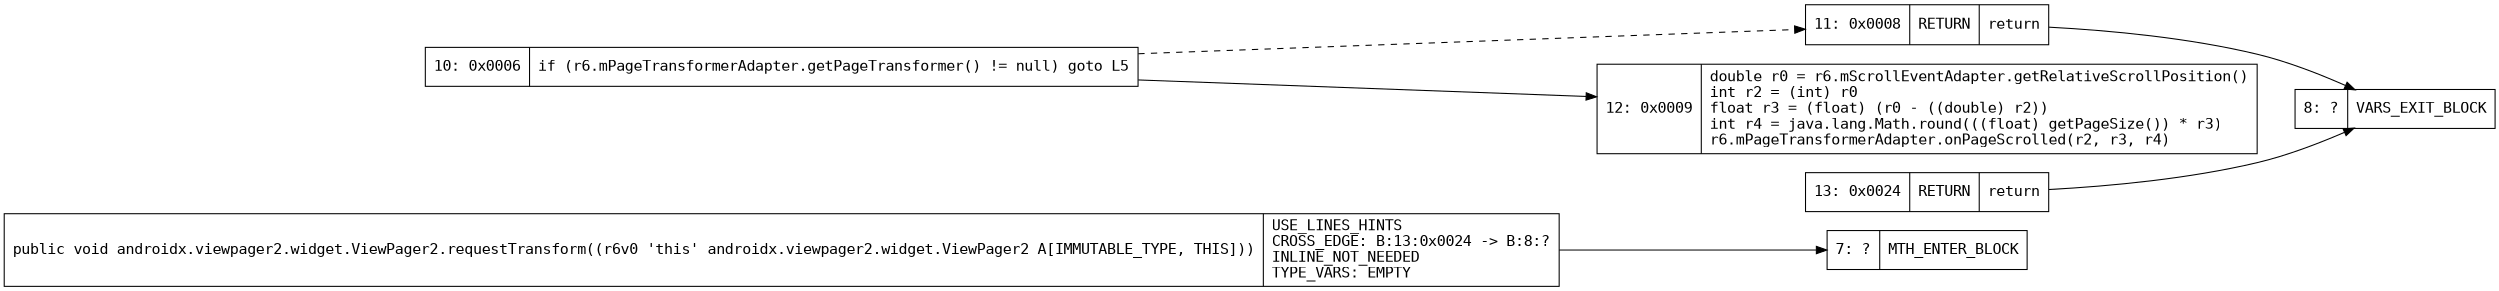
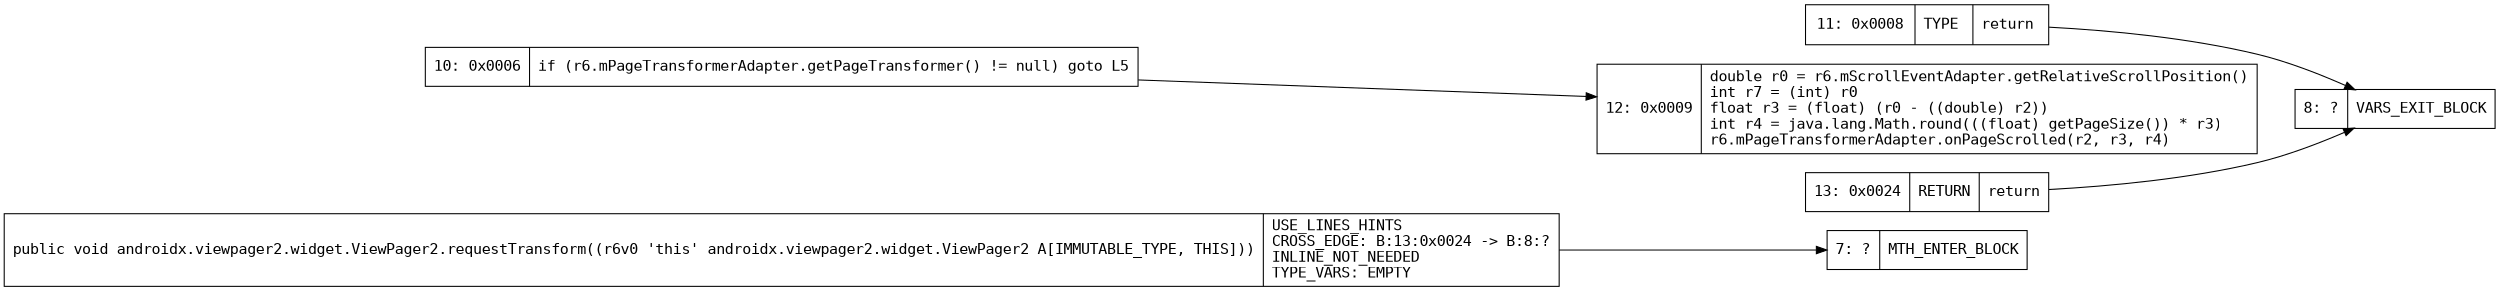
  digraph {
    fontname="DejaVu Sans Mono"
    rankdir=LR
    node [fontname="DejaVu Sans Mono" shape=record]
    edge [fontname="DejaVu Sans Mono"]
    n1 [label="{7\:\ ?|MTH_ENTER_BLOCK\l}"]
    n2 [label="{10\:\ 0x0006|if (r6.mPageTransformerAdapter.getPageTransformer() != null) goto L5\l}"]
-   n3 [label="{11\:\ 0x0008|RETURN\l|return\l}"]
-   n4 [label="{12\:\ 0x0009|double r0 = r6.mScrollEventAdapter.getRelativeScrollPosition()\lint r2 = (int) r0\lfloat r3 = (float) (r0 \- ((double) r2))\lint r4 = java.lang.Math.round(((float) getPageSize()) * r3)\lr6.mPageTransformerAdapter.onPageScrolled(r2, r3, r4)\l}"]
+   n3 [label="{11\:\ 0x0008|TYPE\l|return\l}"]
+   n4 [label="{12\:\ 0x0009|double r0 = r6.mScrollEventAdapter.getRelativeScrollPosition()\lint r7 = (int) r0\lfloat r3 = (float) (r0 \- ((double) r2))\lint r4 = java.lang.Math.round(((float) getPageSize()) * r3)\lr6.mPageTransformerAdapter.onPageScrolled(r2, r3, r4)\l}"]
    n5 [label="{8\:\ ?|VARS_EXIT_BLOCK\l}"]
    n6 [label="{13\:\ 0x0024|RETURN\l|return\l}"]
    n7 [label="{public void androidx.viewpager2.widget.ViewPager2.requestTransform((r6v0 'this' androidx.viewpager2.widget.ViewPager2 A[IMMUTABLE_TYPE, THIS]))  | USE_LINES_HINTS\lCROSS_EDGE: B:13:0x0024 \-\> B:8:?\lINLINE_NOT_NEEDED\lTYPE_VARS: EMPTY\l}"]
-   n2 -> n3 [style=dashed]
    n2 -> n4
    n3 -> n5
    n6 -> n5
    n7 -> n1
  }
